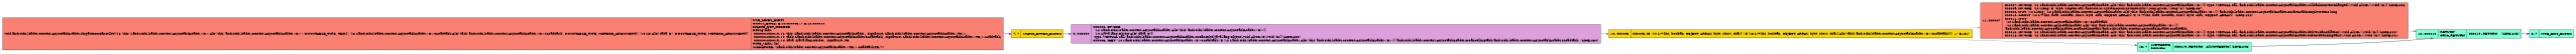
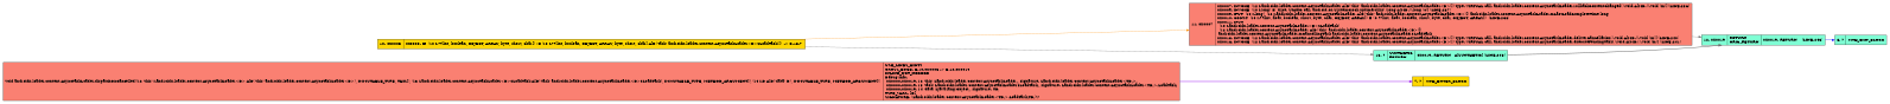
  digraph {
    rankdir=LR
    node [fillcolor=aquamarine shape=record style=filled]
    edge [color=gray40 style=solid]
-   n1 [fillcolor=gold label="{7\:\ ?|STATIC_ENTER_BLOCK\l}"]
-   n2 [fillcolor=plum label="{9\:\ 0x0000|0x0000: INVOKE  \l  (r2 I:androidx.loader.content.AsyncTaskLoader A[D('this' androidx.loader.content.AsyncTaskLoader\<D\>)])\l  (r4 I:java.lang.Object A[D('data' D)])\l type: VIRTUAL call: androidx.loader.content.AsyncTaskLoader.onCanceled(java.lang.Object):void A[MD:(D):void (m)] (LINE:233)\l0x0003: IGET  (r0 I:androidx.loader.content.AsyncTaskLoader\<D\>$LoadTask) = (r2 I:androidx.loader.content.AsyncTaskLoader A[D('this' androidx.loader.content.AsyncTaskLoader\<D\>)]) androidx.loader.content.AsyncTaskLoader.mCancellingTask androidx.loader.content.AsyncTaskLoader$LoadTask  (LINE:234)\l}"]
+   n1 [fillcolor=gold label="{7\:\ ?|MTH_ENTER_BLOCK\l}"]
    n3 [fillcolor=gold label="{10\:\ 0x0005|0x0005: IF  (r0 I:??[int, boolean, OBJECT, ARRAY, byte, short, char]) != (r3 I:??[int, boolean, OBJECT, ARRAY, byte, short, char] A[D('task' androidx.loader.content.AsyncTaskLoader\<D\>$LoadTask)])  \-\> B:13:? \l}"]
    n4 [fillcolor=salmon label="{11\:\ 0x0007|0x0007: INVOKE  (r2 I:androidx.loader.content.AsyncTaskLoader A[D('this' androidx.loader.content.AsyncTaskLoader\<D\>)]) type: VIRTUAL call: androidx.loader.content.AsyncTaskLoader.rollbackContentChanged():void A[MD:():void (m)] (LINE:236)\l0x000a: INVOKE  (r0 I:long) =  type: STATIC call: android.os.SystemClock.uptimeMillis():long A[MD:():long (c)] (LINE:237)\l0x000e: IPUT  (r0 I:long), (r2 I:androidx.loader.content.AsyncTaskLoader A[D('this' androidx.loader.content.AsyncTaskLoader\<D\>)]) androidx.loader.content.AsyncTaskLoader.mLastLoadCompleteTime long \l0x0010: CONST  (r0 I:??[int, float, boolean, short, byte, char, OBJECT, ARRAY]) = (0 ??[int, float, boolean, short, byte, char, OBJECT, ARRAY])  (LINE:238)\l0x0011: IPUT  \l  (r0 I:androidx.loader.content.AsyncTaskLoader\<D\>$LoadTask)\l  (r2 I:androidx.loader.content.AsyncTaskLoader A[D('this' androidx.loader.content.AsyncTaskLoader\<D\>)])\l androidx.loader.content.AsyncTaskLoader.mCancellingTask androidx.loader.content.AsyncTaskLoader$LoadTask \l0x0013: INVOKE  (r2 I:androidx.loader.content.AsyncTaskLoader A[D('this' androidx.loader.content.AsyncTaskLoader\<D\>)]) type: VIRTUAL call: androidx.loader.content.AsyncTaskLoader.deliverCancellation():void A[MD:():void (m)] (LINE:240)\l0x0016: INVOKE  (r2 I:androidx.loader.content.AsyncTaskLoader A[D('this' androidx.loader.content.AsyncTaskLoader\<D\>)]) type: VIRTUAL call: androidx.loader.content.AsyncTaskLoader.executePendingTask():void A[MD:():void (m)] (LINE:241)\l}"]
    n5 [label="{13\:\ ?|SYNTHETIC\lRETURN\l|0x0019: RETURN   A[SYNTHETIC] (LINE:243)\l}"]
    n6 [label="{12\:\ 0x0019|RETURN\lORIG_RETURN\l|0x0019: RETURN    (LINE:243)\l}"]
    n7 [label="{8\:\ ?|MTH_EXIT_BLOCK\l}"]
    n8 [fillcolor=salmon label="{void androidx.loader.content.AsyncTaskLoader.dispatchOnCancelled((r2 'this' I:androidx.loader.content.AsyncTaskLoader\<D\> A[D('this' androidx.loader.content.AsyncTaskLoader\<D\>), IMMUTABLE_TYPE, THIS]), (r3 I:androidx.loader.content.AsyncTaskLoader\<D\>$LoadTask A[D('task' androidx.loader.content.AsyncTaskLoader\<D\>$LoadTask), IMMUTABLE_TYPE, METHOD_ARGUMENT]), (r4 I:D A[D('data' D), IMMUTABLE_TYPE, METHOD_ARGUMENT]))  | USE_LINES_HINTS\lCROSS_EDGE: B:10:0x0005 \-\> B:12:0x0019\lINLINE_NOT_NEEDED\lDebug Info:\l  0x0000\-0x0019: r2 'this' Landroidx\/loader\/content\/AsyncTaskLoader;, signature: Landroidx\/loader\/content\/AsyncTaskLoader\<TD;\>;\l  0x0000\-0x0019: r3 'task' Landroidx\/loader\/content\/AsyncTaskLoader$LoadTask;, signature: Landroidx\/loader\/content\/AsyncTaskLoader\<TD;\>.LoadTask;\l  0x0000\-0x0019: r4 'data' Ljava\/lang\/Object;, signature: TD;\lTYPE_VARS: [D]\lSIGNATURE: (Landroidx\/loader\/content\/AsyncTaskLoader\<TD;\>.LoadTask;TD;)V\l}"]
-   n1 -> n2 [color=purple style=bold]
-   n2 -> n3
    n3 -> n4 [color=darkorange]
    n3 -> n5
    n4 -> n6
    n5 -> n6 [style=bold]
    n6 -> n7 [color=blue]
    n8 -> n1 [color=purple style=bold]
  }
